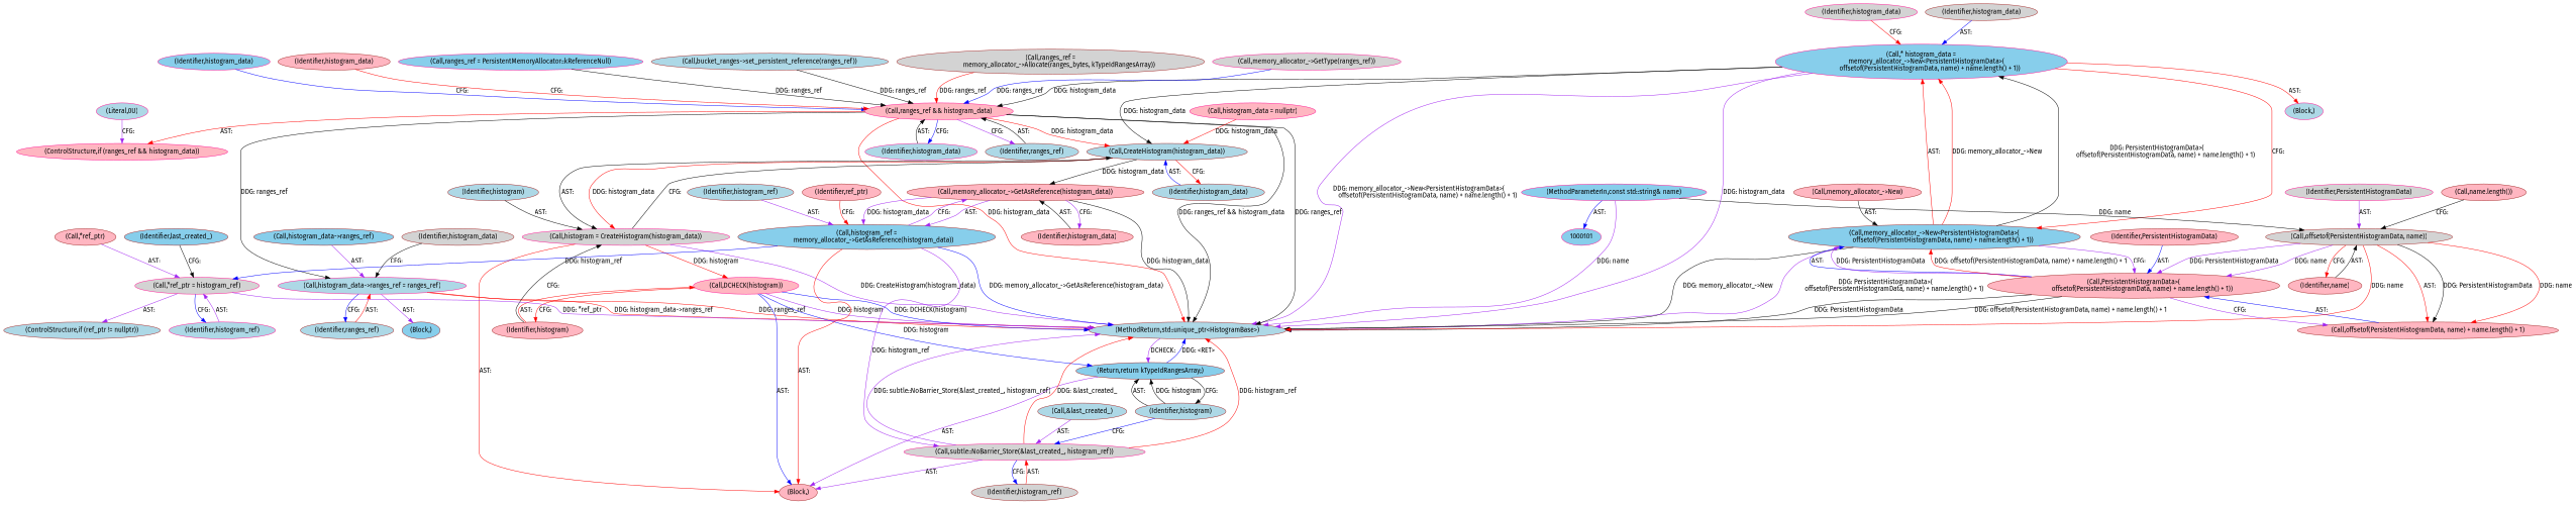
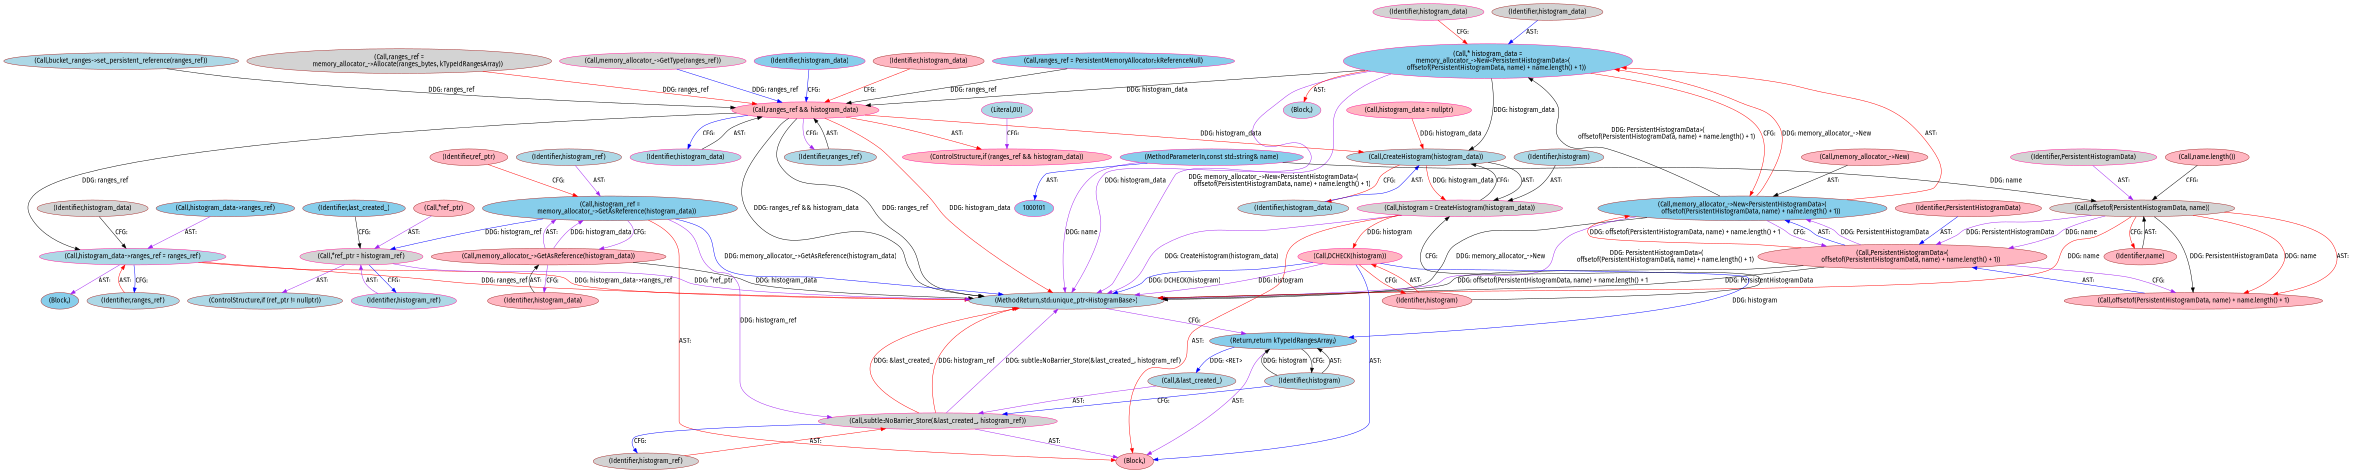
  digraph {
    fontname="Fira Sans"
    node [color=brown fillcolor=lightpink fontname="Fira Sans" style=filled]
    edge [color=purple fontname="Fira Sans"]
    n1 [color=deeppink fillcolor=skyblue label="(Call,* histogram_data =\n      memory_allocator_->New<PersistentHistogramData>(\n          offsetof(PersistentHistogramData, name) + name.length() + 1))"]
    n2 [fillcolor=skyblue label="(Call,memory_allocator_->New<PersistentHistogramData>(\n          offsetof(PersistentHistogramData, name) + name.length() + 1))"]
    n3 [color=deeppink label="(Call,ranges_ref && histogram_data)"]
    n4 [fillcolor=lightblue label="(Call,CreateHistogram(histogram_data))"]
    n5 [fillcolor=lightblue label="(MethodReturn,std::unique_ptr<HistogramBase>)"]
    n6 [color=deeppink fillcolor=lightblue label="(Block,)"]
    n7 [label="(Call,PersistentHistogramData>(\n          offsetof(PersistentHistogramData, name) + name.length() + 1))"]
    n8 [color=deeppink fillcolor=lightblue label="(Call,histogram_data->ranges_ref = ranges_ref)"]
    n9 [color=deeppink label="(ControlStructure,if (ranges_ref && histogram_data))"]
    n10 [fillcolor=lightblue label="(Identifier,ranges_ref)"]
    n11 [color=deeppink fillcolor=lightblue label="(Identifier,histogram_data)"]
    n12 [color=deeppink fillcolor=lightgrey label="(Call,histogram = CreateHistogram(histogram_data))"]
    n13 [label="(Call,memory_allocator_->GetAsReference(histogram_data))"]
    n14 [fillcolor=lightblue label="(Identifier,histogram_data)"]
    n15 [fillcolor=skyblue label="(Return,return kTypeIdRangesArray;)"]
    n16 [label="(Call,offsetof(PersistentHistogramData, name) + name.length() + 1)"]
    n17 [fillcolor=lightgrey label="(Call,offsetof(PersistentHistogramData, name))"]
    n18 [label="(Identifier,name)"]
    n19 [color=deeppink fillcolor=skyblue label="(MethodParameterIn,const std::string& name)"]
    1000101 [color=deeppink fillcolor=skyblue]
    n21 [fillcolor=lightblue label="(Identifier,ranges_ref)"]
    n22 [fillcolor=skyblue label="(Block,)"]
    n23 [color=deeppink label="(Call,DCHECK(histogram))"]
    n24 [label="(Block,)"]
    n25 [fillcolor=skyblue label="(Call,histogram_ref =\n        memory_allocator_->GetAsReference(histogram_data))"]
    n26 [label="(Identifier,histogram_data)"]
    n27 [label="(Identifier,histogram)"]
    n28 [fillcolor=lightblue label="(Identifier,histogram)"]
    n29 [color=deeppink fillcolor=lightgrey label="(Call,subtle::NoBarrier_Store(&last_created_, histogram_ref))"]
    n30 [color=deeppink fillcolor=lightgrey label="(Call,*ref_ptr = histogram_ref)"]
    n31 [color=deeppink fillcolor=lightblue label="(Identifier,histogram_ref)"]
    n32 [fillcolor=lightblue label="(ControlStructure,if (ref_ptr != nullptr))"]
    n33 [fillcolor=lightgrey label="(Identifier,histogram_ref)"]
    n34 [color=deeppink fillcolor=lightgrey label="(Call,memory_allocator_->GetType(ranges_ref))"]
    n35 [fillcolor=lightblue label="(Identifier,histogram)"]
    n36 [fillcolor=skyblue label="(Call,histogram_data->ranges_ref)"]
    n37 [color=deeppink fillcolor=lightgrey label="(Identifier,PersistentHistogramData)"]
    n38 [color=deeppink label="(Call,histogram_data = nullptr)"]
    n39 [color=deeppink fillcolor=lightgrey label="(Identifier,histogram_data)"]
    n40 [color=deeppink fillcolor=skyblue label="(Identifier,histogram_data)"]
    n41 [fillcolor=lightgrey label="(Identifier,histogram_data)"]
    n42 [label="(Identifier,PersistentHistogramData)"]
    n43 [fillcolor=skyblue label="(Identifier,last_created_)"]
    n44 [fillcolor=lightgrey label="(Identifier,histogram_data)"]
    n45 [label="(Identifier,histogram_data)"]
    n46 [color=deeppink fillcolor=skyblue label="(Call,ranges_ref = PersistentMemoryAllocator::kReferenceNull)"]
    n47 [label="(Call,*ref_ptr)"]
    n48 [label="(Call,memory_allocator_->New)"]
    n49 [fillcolor=lightblue label="(Call,&last_created_)"]
    n50 [fillcolor=lightblue label="(Call,bucket_ranges->set_persistent_reference(ranges_ref))"]
    n51 [label="(Identifier,ref_ptr)"]
    n52 [color=deeppink fillcolor=lightblue label="(Literal,0U)"]
    n53 [fillcolor=lightgrey label="(Call,ranges_ref =\n          memory_allocator_->Allocate(ranges_bytes, kTypeIdRangesArray))"]
    n54 [label="(Call,name.length())"]
    n55 [fillcolor=lightblue label="(Identifier,histogram_ref)"]
    n1 -> n2 [color=red label="CFG: "]
    n1 -> n3 [color=black label="DDG: histogram_data"]
    n1 -> n4 [color=black label="DDG: histogram_data"]
    n1 -> n5 [label="DDG: memory_allocator_->New<PersistentHistogramData>(\n          offsetof(PersistentHistogramData, name) + name.length() + 1)"]
    n1 -> n5 [label="DDG: histogram_data"]
    n1 -> n6 [color=red label="AST: "]
    n2 -> n1 [color=red label="AST: "]
    n2 -> n1 [color=red label="DDG: memory_allocator_->New"]
    n2 -> n1 [color=black label="DDG: PersistentHistogramData>(\n          offsetof(PersistentHistogramData, name) + name.length() + 1)"]
    n2 -> n5 [color=black label="DDG: memory_allocator_->New"]
    n2 -> n5 [label="DDG: PersistentHistogramData>(\n          offsetof(PersistentHistogramData, name) + name.length() + 1)"]
    n2 -> n7 [label="CFG: "]
    n3 -> n4 [color=red label="DDG: histogram_data"]
    n3 -> n5 [color=black label="DDG: ranges_ref"]
    n3 -> n5 [color=red label="DDG: histogram_data"]
    n3 -> n5 [color=black label="DDG: ranges_ref && histogram_data"]
    n3 -> n8 [color=black label="DDG: ranges_ref"]
    n3 -> n9 [color=red label="AST: "]
    n3 -> n10 [label="CFG: "]
    n3 -> n11 [color=blue label="CFG: "]
    n4 -> n12 [color=black label="AST: "]
    n4 -> n12 [color=red label="DDG: histogram_data"]
-   n4 -> n13 [color=black label="DDG: histogram_data"]
    n4 -> n14 [color=red label="CFG: "]
-   n5 -> n15 [label="DCHECK: "]
+   n5 -> n15 [label="CFG: "]
    n7 -> n2 [color=blue label="AST: "]
    n7 -> n2 [label="DDG: PersistentHistogramData"]
    n7 -> n2 [color=red label="DDG: offsetof(PersistentHistogramData, name) + name.length() + 1"]
    n7 -> n5 [color=black label="DDG: offsetof(PersistentHistogramData, name) + name.length() + 1"]
    n7 -> n5 [color=black label="DDG: PersistentHistogramData"]
    n7 -> n16 [label="CFG: "]
    n8 -> n5 [color=red label="DDG: histogram_data->ranges_ref"]
    n8 -> n5 [color=red label="DDG: ranges_ref"]
    n8 -> n21 [color=blue label="CFG: "]
    n8 -> n22 [label="AST: "]
    n10 -> n3 [color=black label="AST: "]
    n11 -> n3 [color=black label="AST: "]
    n12 -> n4 [color=black label="CFG: "]
    n12 -> n5 [label="DDG: CreateHistogram(histogram_data)"]
    n12 -> n23 [color=red label="DDG: histogram"]
    n12 -> n24 [color=red label="AST: "]
    n13 -> n5 [color=black label="DDG: histogram_data"]
    n13 -> n25 [label="AST: "]
    n13 -> n25 [label="DDG: histogram_data"]
    n13 -> n26 [label="CFG: "]
    n14 -> n4 [color=blue label="AST: "]
-   n15 -> n5 [color=blue label="DDG: <RET>"]
+   n15 -> n49 [color=blue label="DDG: <RET>"]
    n15 -> n24 [label="AST: "]
    n15 -> n28 [color=black label="CFG: "]
    n16 -> n7 [color=blue label="AST: "]
    n17 -> n5 [color=red label="DDG: name"]
    n17 -> n7 [label="DDG: PersistentHistogramData"]
    n17 -> n7 [label="DDG: name"]
    n17 -> n16 [color=red label="AST: "]
    n17 -> n16 [color=black label="DDG: PersistentHistogramData"]
    n17 -> n16 [color=red label="DDG: name"]
    n17 -> n18 [color=red label="CFG: "]
    n18 -> n17 [color=black label="AST: "]
    n19 -> n5 [label="DDG: name"]
    n19 -> n17 [color=black label="DDG: name"]
    n19 -> 1000101 [color=blue label="AST: "]
    n21 -> n8 [color=red label="AST: "]
    n23 -> n5 [label="DDG: histogram"]
    n23 -> n5 [color=blue label="DDG: DCHECK(histogram)"]
    n23 -> n15 [color=blue label="DDG: histogram"]
    n23 -> n24 [color=blue label="AST: "]
    n23 -> n27 [color=red label="CFG: "]
    n25 -> n5 [color=blue label="DDG: memory_allocator_->GetAsReference(histogram_data)"]
    n25 -> n13 [label="CFG: "]
    n25 -> n24 [color=red label="AST: "]
    n25 -> n29 [label="DDG: histogram_ref"]
    n25 -> n30 [color=blue label="DDG: histogram_ref"]
    n26 -> n13 [color=black label="AST: "]
    n27 -> n12 [color=black label="CFG: "]
    n27 -> n23 [color=red label="AST: "]
    n28 -> n15 [color=black label="AST: "]
    n28 -> n15 [color=black label="DDG: histogram"]
    n28 -> n29 [color=blue label="CFG: "]
    n29 -> n5 [color=red label="DDG: histogram_ref"]
    n29 -> n5 [label="DDG: subtle::NoBarrier_Store(&last_created_, histogram_ref)"]
    n29 -> n5 [color=red label="DDG: &last_created_"]
    n29 -> n24 [label="AST: "]
    n29 -> n33 [color=blue label="CFG: "]
    n30 -> n5 [label="DDG: *ref_ptr"]
    n30 -> n31 [color=blue label="CFG: "]
    n30 -> n32 [label="AST: "]
    n31 -> n30 [label="AST: "]
    n33 -> n29 [color=red label="AST: "]
    n34 -> n3 [color=blue label="DDG: ranges_ref"]
    n35 -> n12 [color=black label="AST: "]
    n36 -> n8 [label="AST: "]
    n37 -> n17 [label="AST: "]
    n38 -> n4 [color=red label="DDG: histogram_data"]
    n39 -> n1 [color=red label="CFG: "]
    n40 -> n3 [color=blue label="CFG: "]
    n41 -> n8 [color=black label="CFG: "]
    n42 -> n7 [color=blue label="AST: "]
    n43 -> n30 [color=black label="CFG: "]
    n44 -> n1 [color=blue label="AST: "]
    n45 -> n3 [color=red label="CFG: "]
    n46 -> n3 [color=black label="DDG: ranges_ref"]
    n47 -> n30 [label="AST: "]
    n48 -> n2 [color=black label="AST: "]
    n49 -> n29 [label="AST: "]
    n50 -> n3 [color=black label="DDG: ranges_ref"]
    n51 -> n25 [color=red label="CFG: "]
    n52 -> n9 [label="CFG: "]
    n53 -> n3 [color=red label="DDG: ranges_ref"]
    n54 -> n17 [color=black label="CFG: "]
    n55 -> n25 [label="AST: "]
  }
